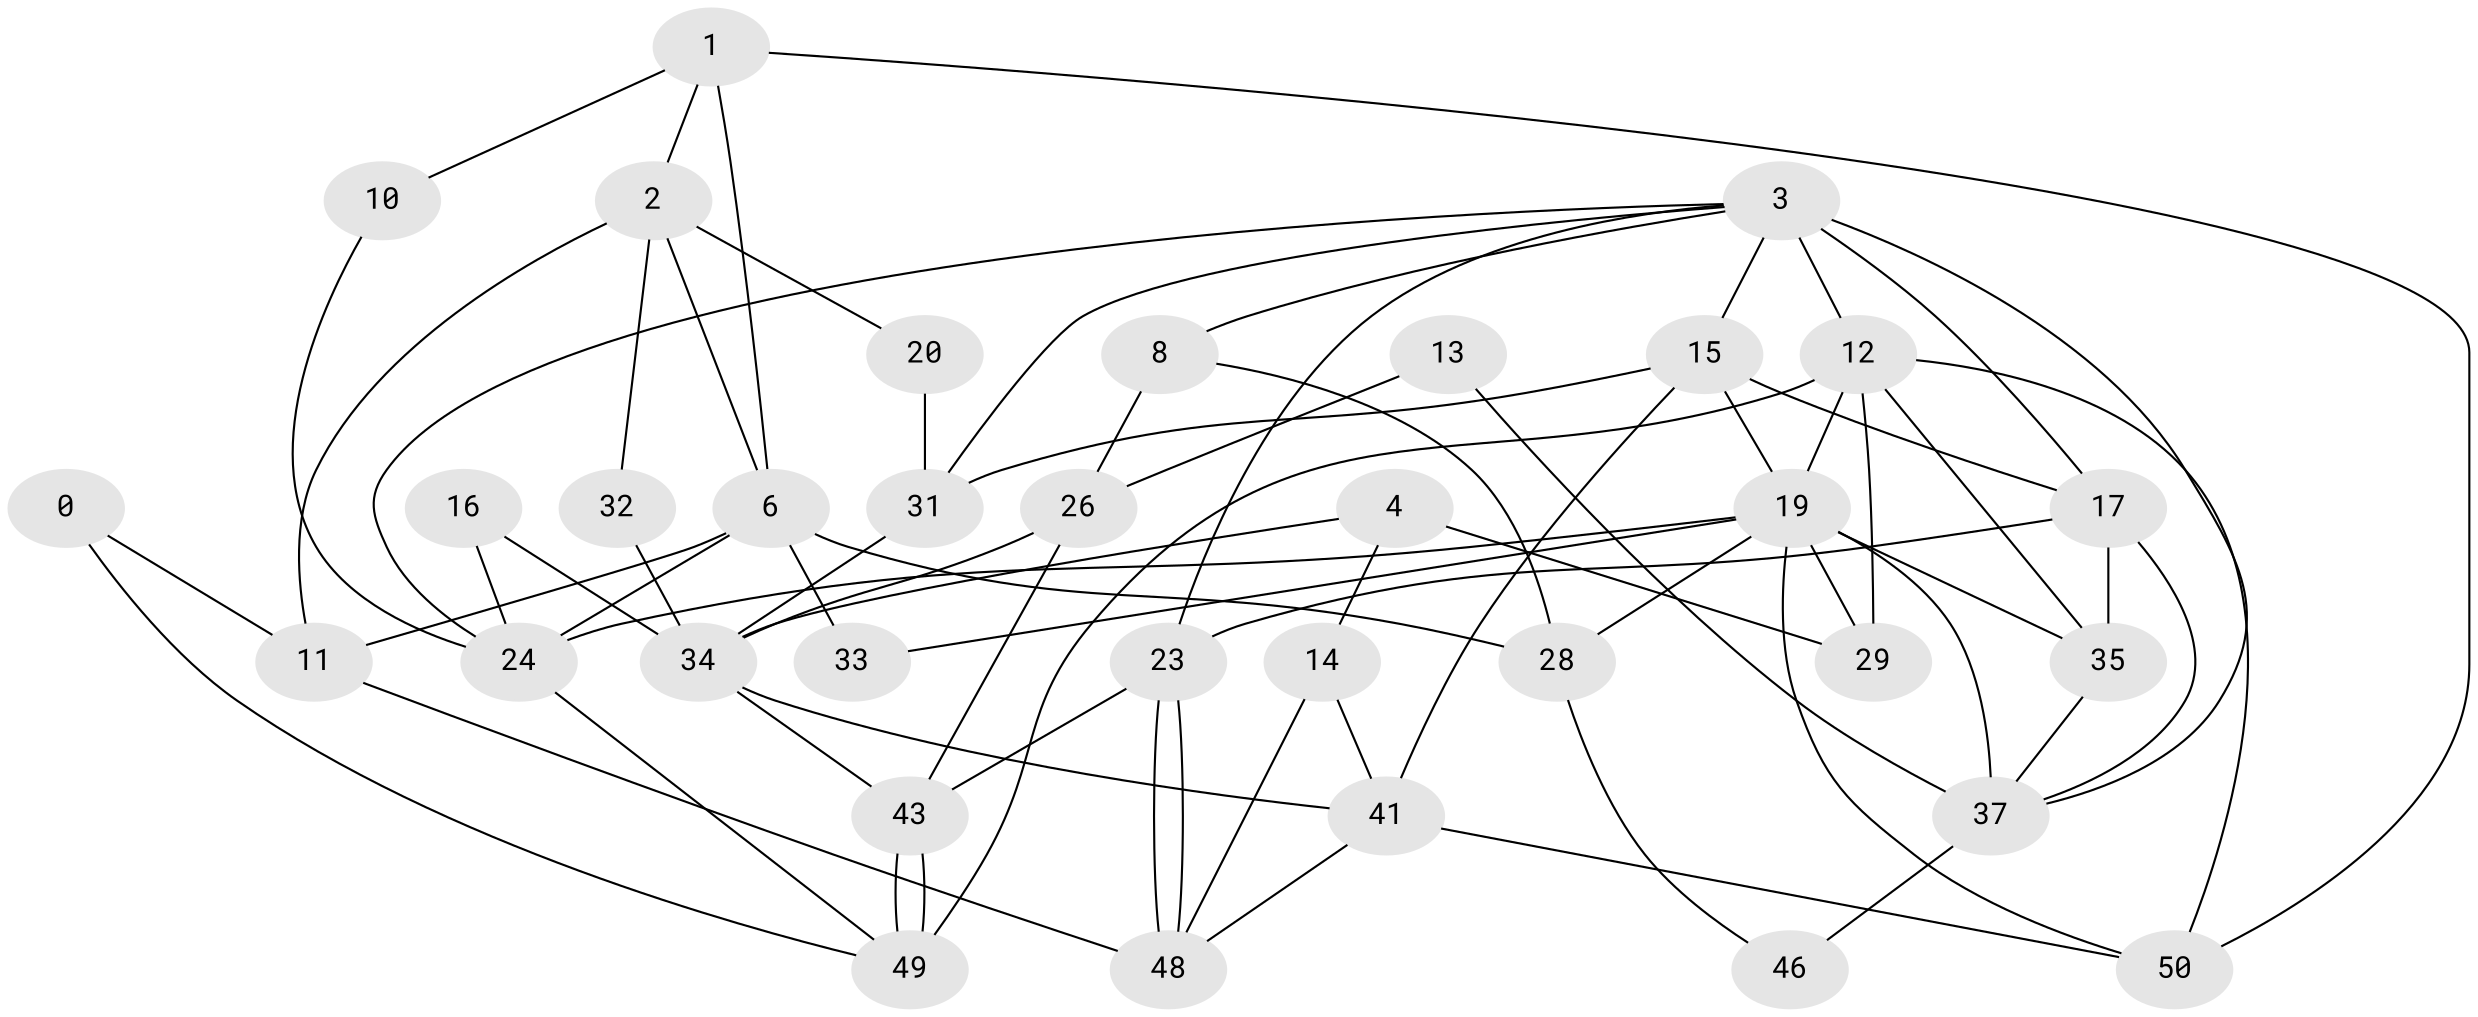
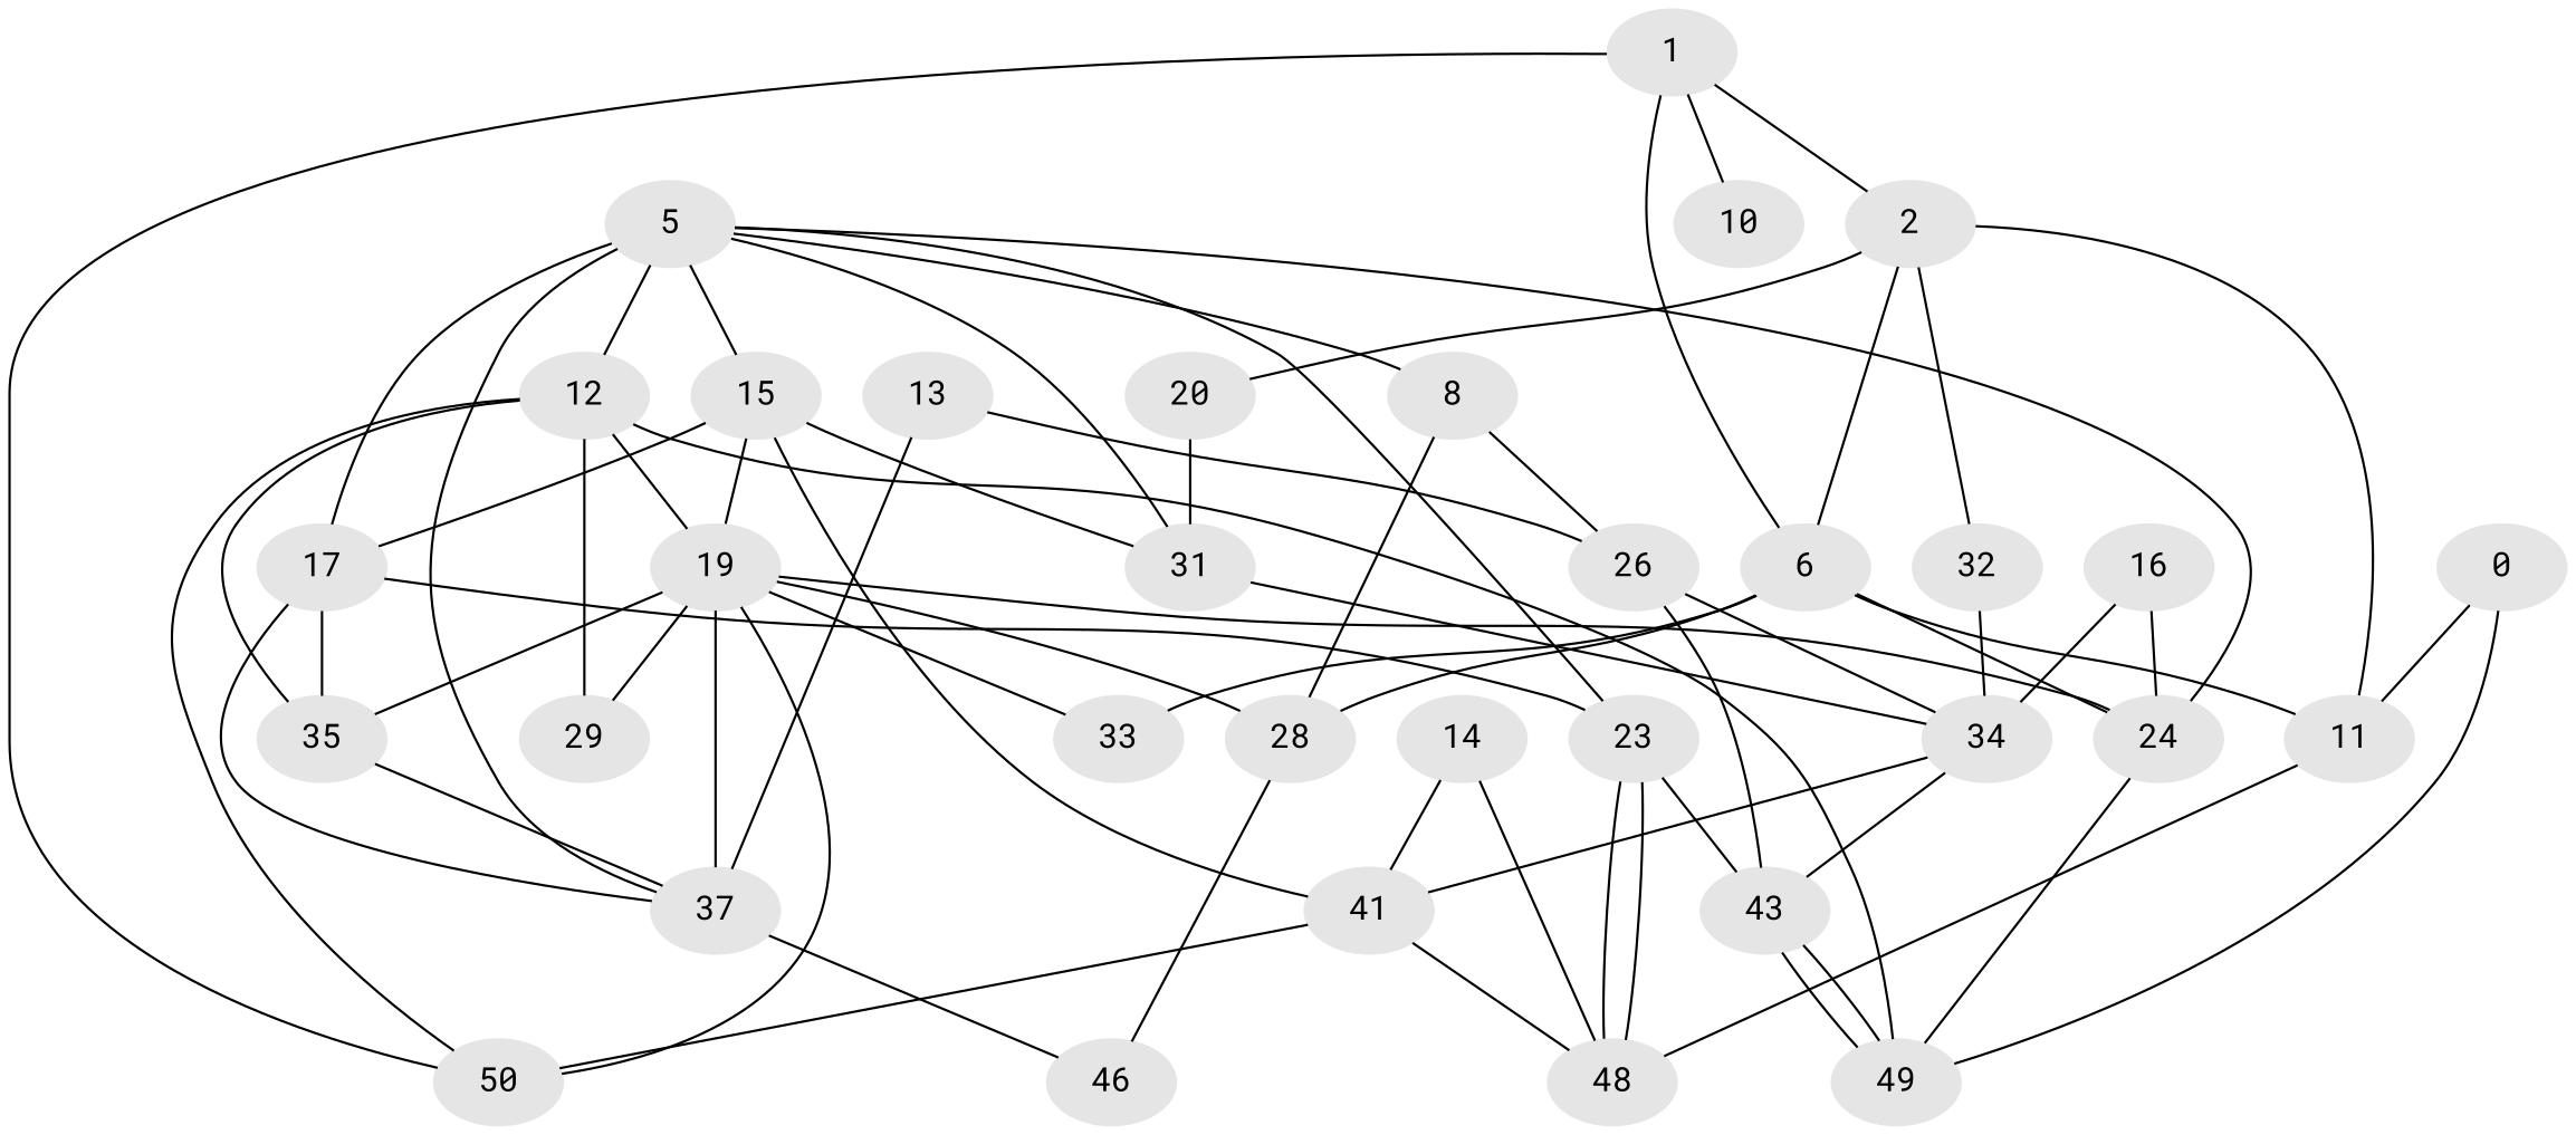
  graph {
    fontname="Roboto Mono"
    node [color=gray90 fontname="Roboto Mono" style=filled]
    edge [fontname="Roboto Mono"]
    2 [super="+7"]
    6 [super="+18"]
    11
    20 [super="+30"]
    32
    1
    10
    50
    24
    28 [super="+47"]
    33
    48
    31
    34 [super="+44+36"]
-   3 [super="+5"]
+   3 [super="+5" label=5]
    8
    12 [super="+25"]
    15
    17 [super="+27"]
    23
    37 [super="+40"]
    26
    29
    49
    19 [super="+45+22"]
    35
    41
    43
    46
-   4
    14
    n32 [label=0]
    13
    16
    2 -- 6
    2 -- 11
    2 -- 20
    2 -- 32
    6 -- 11
    6 -- 24
    6 -- 28 [weight=2]
    6 -- 33
    11 -- 48
    20 -- 31 [weight=2]
    32 -- 34 [weight=2]
    1 -- 2
    1 -- 6
    1 -- 10
    1 -- 50
-   10 -- 24
    24 -- 49
    28 -- 46
    31 -- 34 [weight=2]
    34 -- 41
    34 -- 43
    3 -- 24
    3 -- 31
    3 -- 8
    3 -- 12 [weight=2]
    3 -- 15
    3 -- 17 [weight=2]
    3 -- 23
    3 -- 37
    8 -- 28
    8 -- 26
    12 -- 50
    12 -- 29
    12 -- 49
    12 -- 19
    12 -- 35
    15 -- 31
    15 -- 17
    15 -- 19
    15 -- 41
    17 -- 23
    17 -- 37
    17 -- 35
    23 -- 48
    23 -- 48
    23 -- 43
    37 -- 46
    26 -- 34
    26 -- 43
    19 -- 50
    19 -- 24
    19 -- 28
    19 -- 33
    19 -- 37 [weight=2]
    19 -- 29
    19 -- 35
    35 -- 37
    41 -- 50
    41 -- 48
    43 -- 49
    43 -- 49
-   4 -- 34
-   4 -- 29
-   4 -- 14
    14 -- 48
    14 -- 41
    n32 -- 11
    n32 -- 49
    13 -- 37
    13 -- 26
    16 -- 24
    16 -- 34
  }
